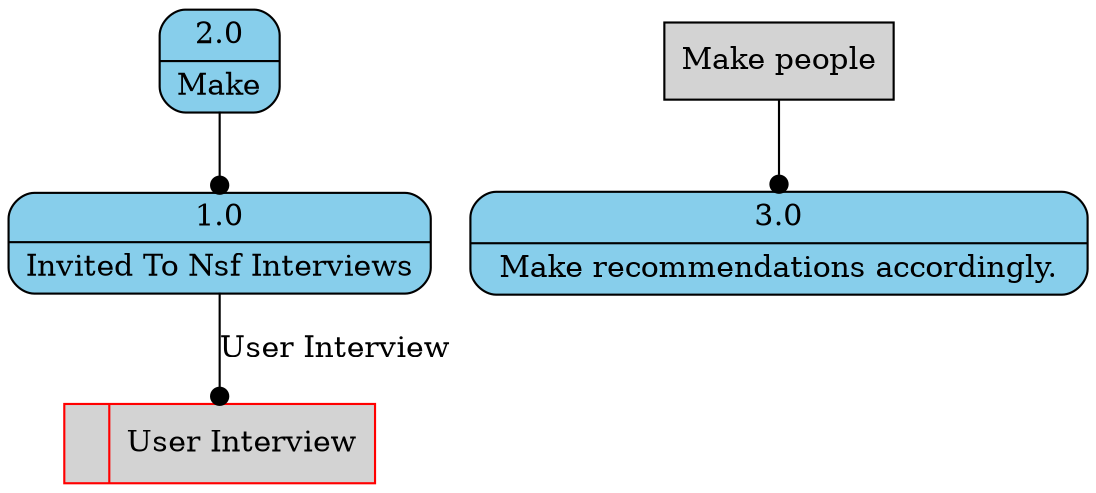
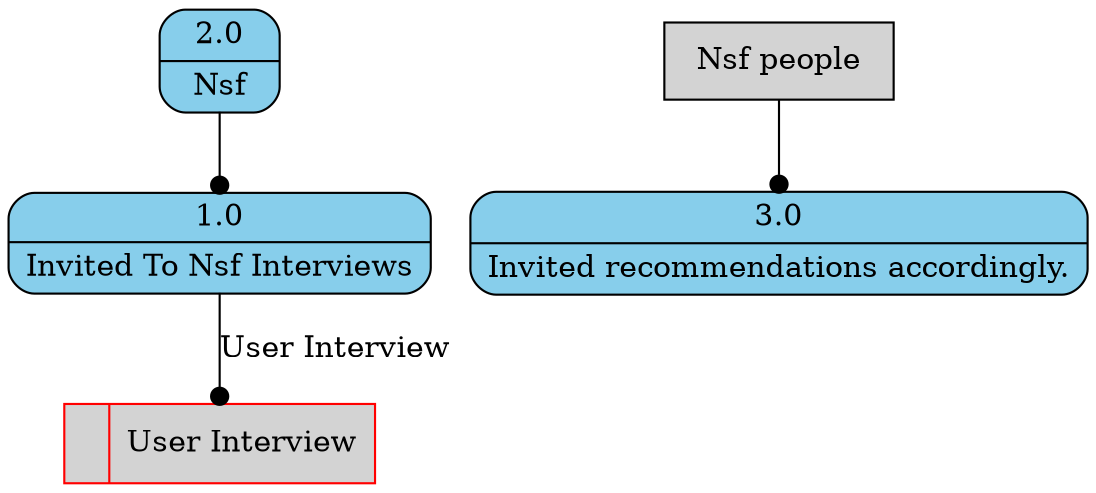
  digraph {
    node [fillcolor=skyblue shape=Mrecord style=filled]
    edge [arrowhead=dot]
    n1 [color=red fillcolor=lightgrey label="<f0>  |<f1> User Interview " shape=record]
    n2 [label="{<f0> 1.0|<f1> Invited To Nsf Interviews }"]
-   n3 [label="{<f0> 2.0|<f1> Make }"]
-   n4 [label="{<f0> 3.0|<f1> Make recommendations accordingly. }"]
-   n5 [fillcolor=lightgrey label="Make people" shape=box]
+   n3 [label="{<f0> 2.0|<f1> Nsf }"]
+   n4 [label="{<f0> 3.0|<f1> Invited recommendations accordingly. }"]
+   n5 [fillcolor=lightgrey label="Nsf people" shape=box]
    n2 -> n1 [label="User Interview"]
    n3 -> n2
    n5 -> n4
  }
